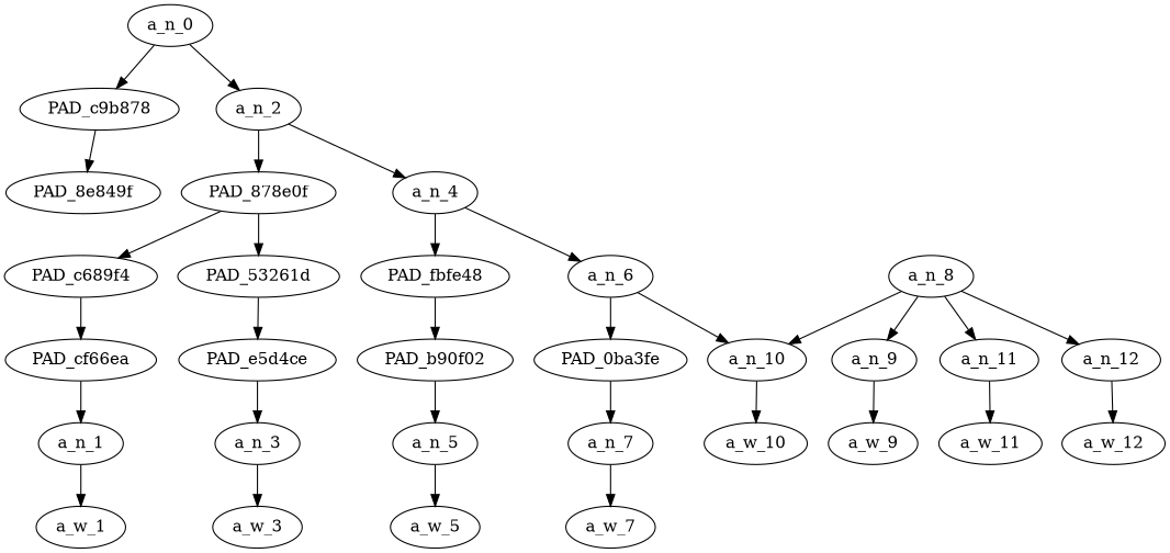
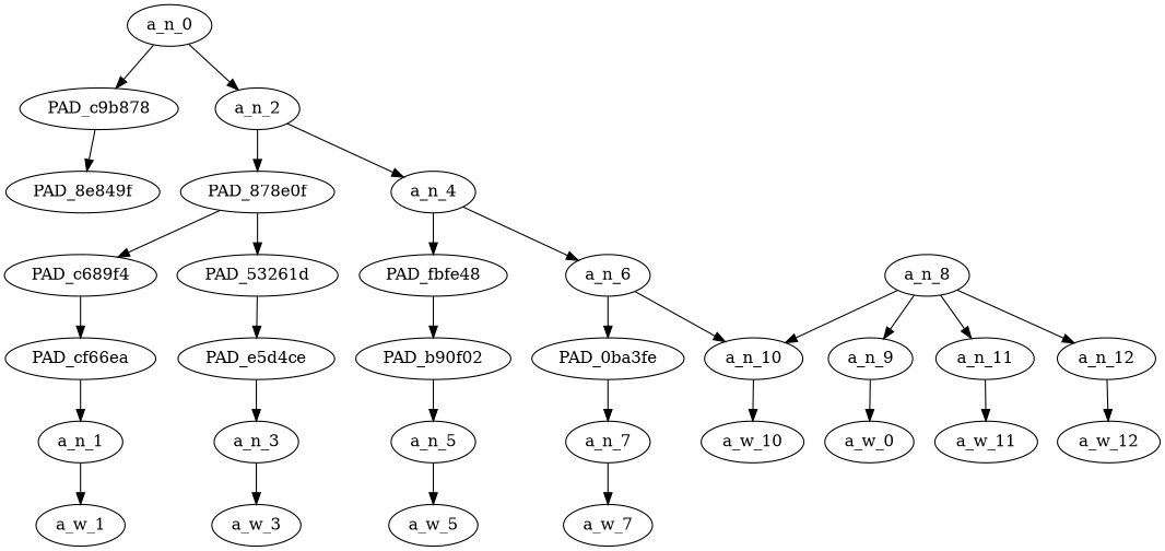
  strict digraph {
    node [div_dir=-1 index=0 level=1 text_span="[0]" value=0.08764429]
    a_n_0 [level=6 text_span="[0, 1, 2, 3, 4, 5, 6, 7]" value=1.00000002]
    PAD_c9b878 [div_dir=1 level=5]
    a_n_2 [index=1 level=5 text_span="[1, 2, 3, 4, 5, 6, 7]" value=0.91232047]
    PAD_8e849f [div_dir=1 level=4]
    PAD_878e0f [index=1 level=4 text_span="[1]" value=0.05845843]
    a_n_4 [index=2 level=4 text_span="[2, 3, 4, 5, 6, 7]" value=0.85379056]
    PAD_c689f4 [div_dir=1 level=3]
    PAD_53261d [index=1 level=3 text_span="[1]" value=0.05845843]
    PAD_fbfe48 [index=2 level=3 text_span="[2]" value=0.12723796]
    a_n_6 [index=3 level=3 text_span="[3, 4, 5, 6, 7]" value=0.72653015]
    PAD_cf66ea [div_dir=1 level=2]
    a_n_1 [div_dir=1]
    a_w_1 [div_dir=0 level=0 value=plz]
    PAD_e5d4ce [index=1 level=2 text_span="[1]" value=0.05845843]
    PAD_b90f02 [index=2 level=2 text_span="[2]" value=0.12723796]
    PAD_0ba3fe [index=3 level=2 text_span="[3]" value=0.25379629]
    a_n_10 [index=5 text_span="[5]" value=0.07773317]
    a_n_3 [index=1 text_span="[1]" value=0.05845843]
    a_w_3 [div_dir=0 index=1 level=0 text_span="[1]" value=let]
    a_n_5 [index=2 text_span="[2]" value=0.12723796]
    a_n_7 [index=3 text_span="[3]" value=0.25379629]
    a_n_8 [div_dir=1 index=4 level=2 text_span="[4, 5, 6, 7]" value=0.47271191]
    a_n_9 [div_dir=1 index=4 text_span="[4]" value=0.04975476]
    a_n_11 [index=6 text_span="[6]" value=0.22080999]
    a_n_12 [div_dir=1 index=7 text_span="[7]" value=0.12429488]
    a_w_5 [div_dir=0 index=2 level=0 text_span="[2]" value=nebula]
    a_w_7 [div_dir=0 index=3 level=0 text_span="[3]" value=pulverize]
-   a_w_9 [div_dir=0 index=4 level=0 text_span="[4]" value=that]
+   a_w_9 [div_dir=0 index=4 level=0 text_span="[4]" value=that label=a_w_0]
    a_w_10 [div_dir=0 index=5 level=0 text_span="[5]" value=giant]
    a_w_11 [div_dir=0 index=6 level=0 text_span="[6]" value=sadistic]
    a_w_12 [div_dir=0 index=7 level=0 text_span="[7]" value=grape]
    a_n_0 -> PAD_c9b878
    a_n_0 -> a_n_2
    PAD_c9b878 -> PAD_8e849f
    a_n_2 -> PAD_878e0f
    a_n_2 -> a_n_4
    PAD_878e0f -> PAD_c689f4
    PAD_878e0f -> PAD_53261d
    a_n_4 -> PAD_fbfe48
    a_n_4 -> a_n_6
    PAD_c689f4 -> PAD_cf66ea
    PAD_53261d -> PAD_e5d4ce
    PAD_fbfe48 -> PAD_b90f02
    a_n_6 -> PAD_0ba3fe
    a_n_6 -> a_n_10
    PAD_cf66ea -> a_n_1
    a_n_1 -> a_w_1
    PAD_e5d4ce -> a_n_3
    PAD_b90f02 -> a_n_5
    PAD_0ba3fe -> a_n_7
    a_n_10 -> a_w_10
    a_n_3 -> a_w_3
    a_n_5 -> a_w_5
    a_n_7 -> a_w_7
    a_n_8 -> a_n_10
    a_n_8 -> a_n_9
    a_n_8 -> a_n_11
    a_n_8 -> a_n_12
    a_n_9 -> a_w_9
    a_n_11 -> a_w_11
    a_n_12 -> a_w_12
  }
